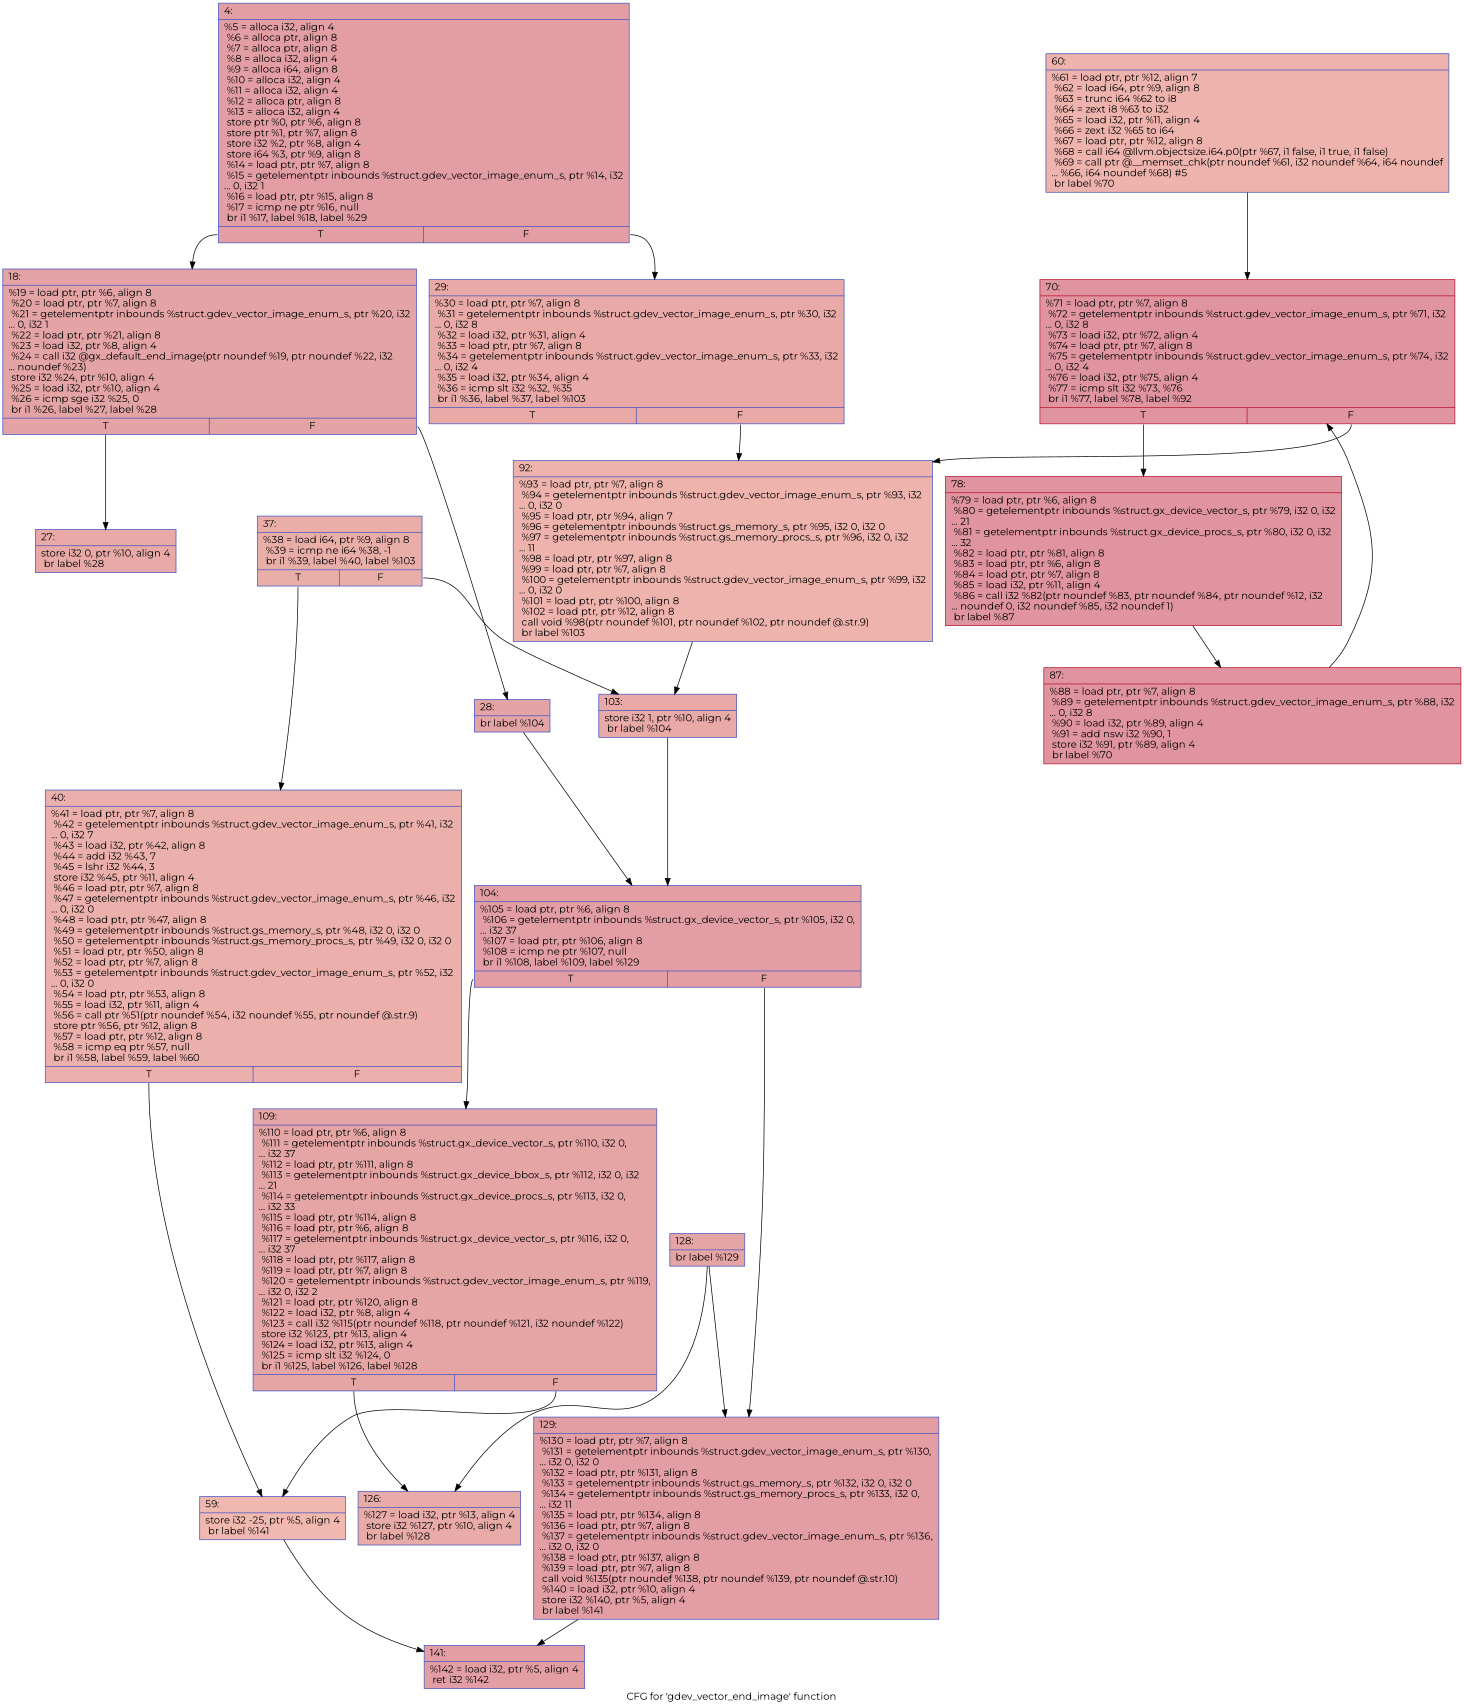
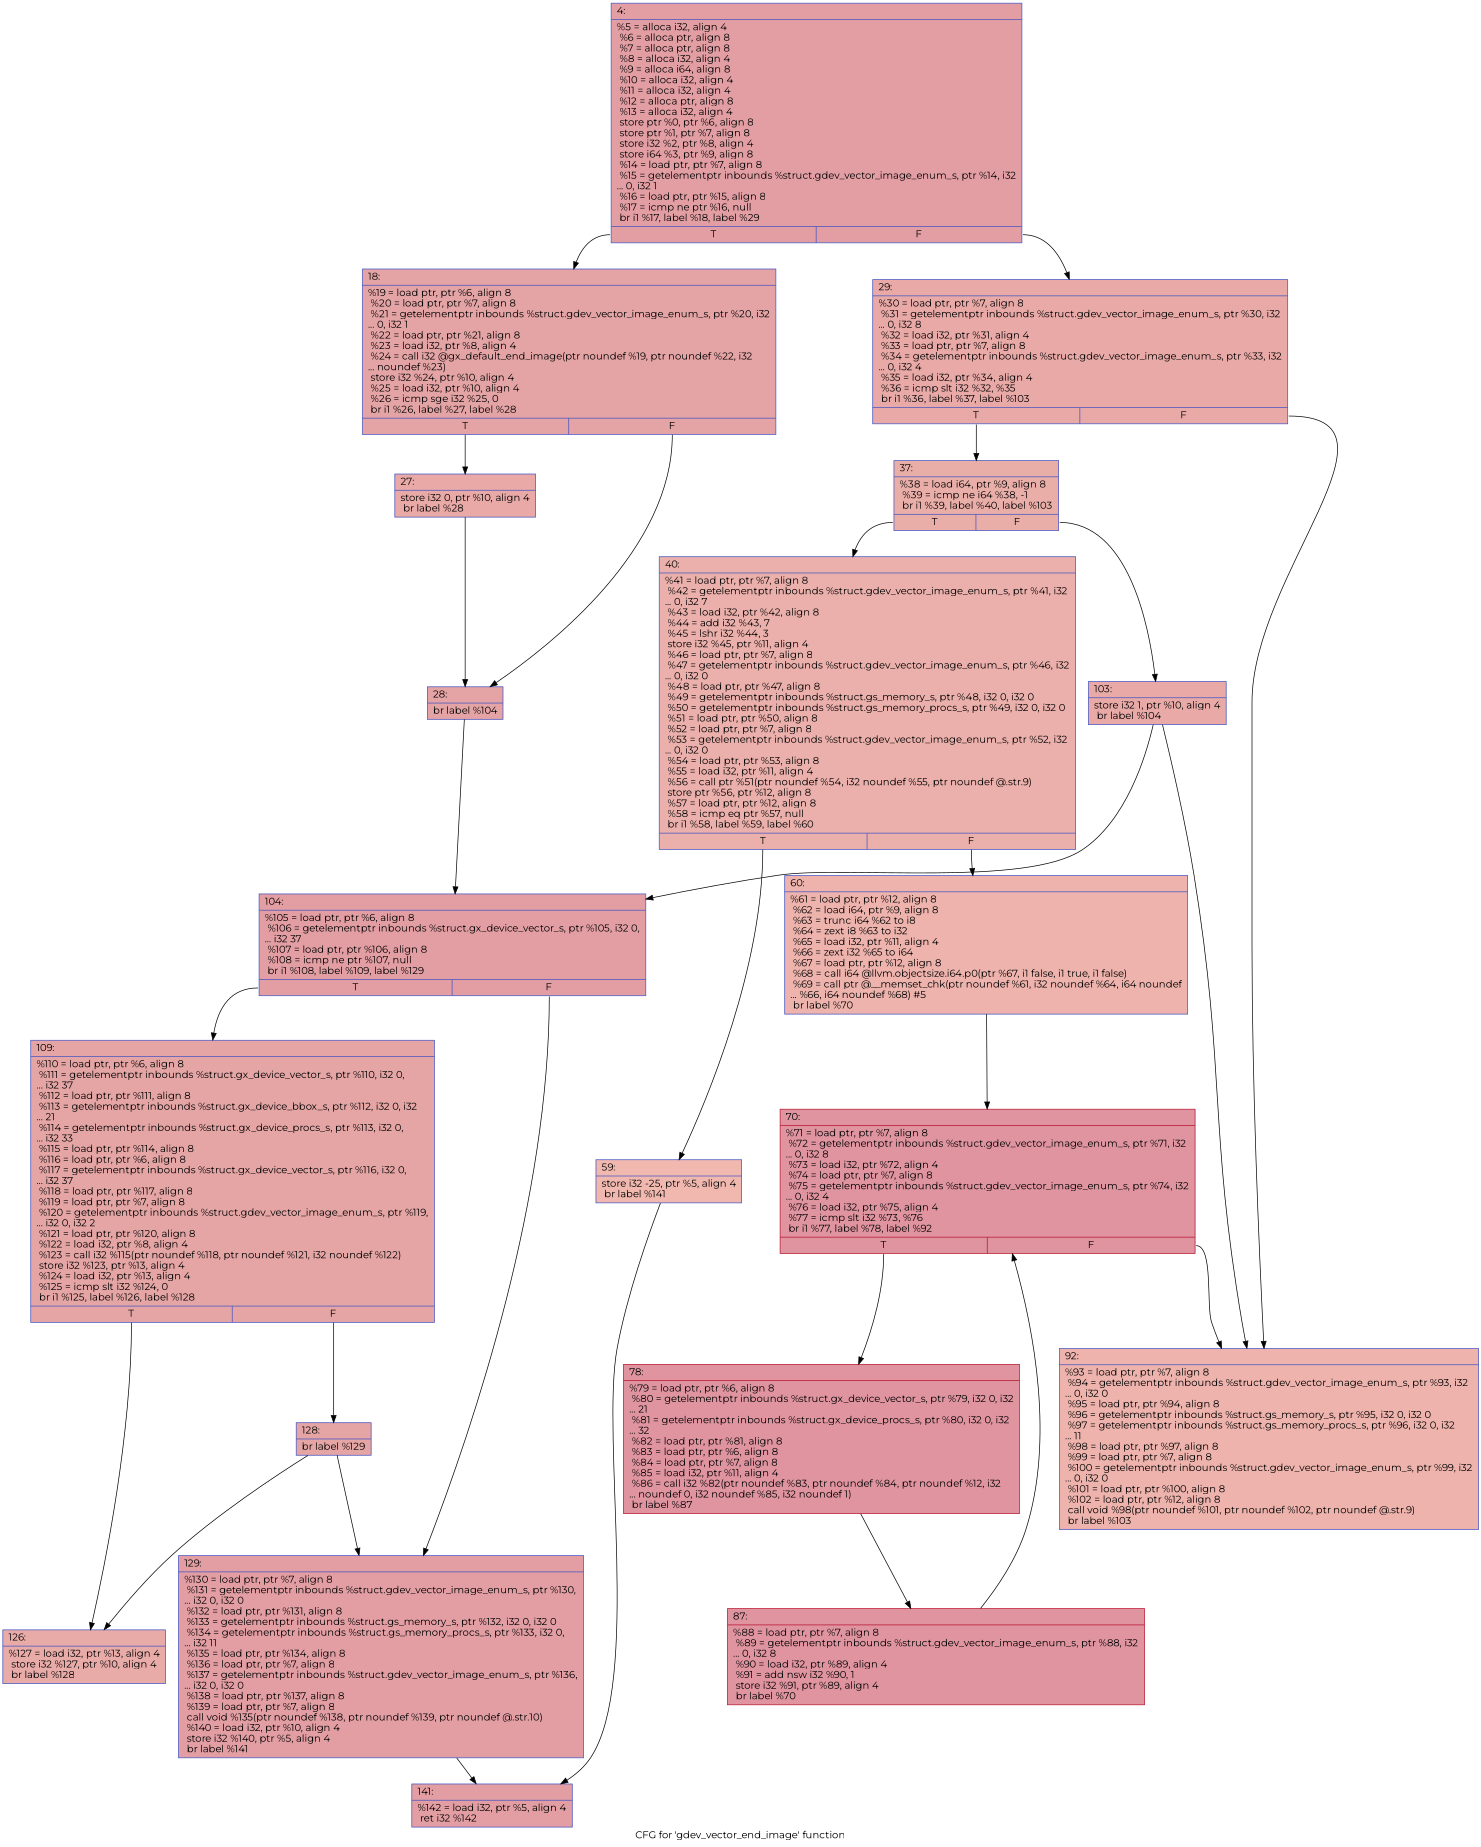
  digraph {
    fontname=Montserrat
    label="CFG for 'gdev_vector_end_image' function"
    node [color="#3d50c3ff" fillcolor="#be242e70" fontname=Montserrat shape=record style=filled]
    edge [fontname=Montserrat]
    n1 [label="{4:\l|  %5 = alloca i32, align 4\l  %6 = alloca ptr, align 8\l  %7 = alloca ptr, align 8\l  %8 = alloca i32, align 4\l  %9 = alloca i64, align 8\l  %10 = alloca i32, align 4\l  %11 = alloca i32, align 4\l  %12 = alloca ptr, align 8\l  %13 = alloca i32, align 4\l  store ptr %0, ptr %6, align 8\l  store ptr %1, ptr %7, align 8\l  store i32 %2, ptr %8, align 4\l  store i64 %3, ptr %9, align 8\l  %14 = load ptr, ptr %7, align 8\l  %15 = getelementptr inbounds %struct.gdev_vector_image_enum_s, ptr %14, i32\l... 0, i32 1\l  %16 = load ptr, ptr %15, align 8\l  %17 = icmp ne ptr %16, null\l  br i1 %17, label %18, label %29\l|{<s0>T|<s1>F}}"]
    n2 [fillcolor="#c32e3170" label="{18:\l|  %19 = load ptr, ptr %6, align 8\l  %20 = load ptr, ptr %7, align 8\l  %21 = getelementptr inbounds %struct.gdev_vector_image_enum_s, ptr %20, i32\l... 0, i32 1\l  %22 = load ptr, ptr %21, align 8\l  %23 = load i32, ptr %8, align 4\l  %24 = call i32 @gx_default_end_image(ptr noundef %19, ptr noundef %22, i32\l... noundef %23)\l  store i32 %24, ptr %10, align 4\l  %25 = load i32, ptr %10, align 4\l  %26 = icmp sge i32 %25, 0\l  br i1 %26, label %27, label %28\l|{<s0>T|<s1>F}}"]
    n3 [fillcolor="#ca3b3770" label="{29:\l|  %30 = load ptr, ptr %7, align 8\l  %31 = getelementptr inbounds %struct.gdev_vector_image_enum_s, ptr %30, i32\l... 0, i32 8\l  %32 = load i32, ptr %31, align 4\l  %33 = load ptr, ptr %7, align 8\l  %34 = getelementptr inbounds %struct.gdev_vector_image_enum_s, ptr %33, i32\l... 0, i32 4\l  %35 = load i32, ptr %34, align 4\l  %36 = icmp slt i32 %32, %35\l  br i1 %36, label %37, label %103\l|{<s0>T|<s1>F}}"]
    n4 [fillcolor="#ca3b3770" label="{27:\l|  store i32 0, ptr %10, align 4\l  br label %28\l}"]
    n5 [fillcolor="#c32e3170" label="{28:\l|  br label %104\l}"]
    n6 [fillcolor="#d0473d70" label="{37:\l|  %38 = load i64, ptr %9, align 8\l  %39 = icmp ne i64 %38, -1\l  br i1 %39, label %40, label %103\l|{<s0>T|<s1>F}}"]
-   n7 [fillcolor="#d6524470" label="{92:\l|  %93 = load ptr, ptr %7, align 8\l  %94 = getelementptr inbounds %struct.gdev_vector_image_enum_s, ptr %93, i32\l... 0, i32 0\l  %95 = load ptr, ptr %94, align 7\l  %96 = getelementptr inbounds %struct.gs_memory_s, ptr %95, i32 0, i32 0\l  %97 = getelementptr inbounds %struct.gs_memory_procs_s, ptr %96, i32 0, i32\l... 11\l  %98 = load ptr, ptr %97, align 8\l  %99 = load ptr, ptr %7, align 8\l  %100 = getelementptr inbounds %struct.gdev_vector_image_enum_s, ptr %99, i32\l... 0, i32 0\l  %101 = load ptr, ptr %100, align 8\l  %102 = load ptr, ptr %12, align 8\l  call void %98(ptr noundef %101, ptr noundef %102, ptr noundef @.str.9)\l  br label %103\l}"]
+   n7 [fillcolor="#d6524470" label="{92:\l|  %93 = load ptr, ptr %7, align 8\l  %94 = getelementptr inbounds %struct.gdev_vector_image_enum_s, ptr %93, i32\l... 0, i32 0\l  %95 = load ptr, ptr %94, align 8\l  %96 = getelementptr inbounds %struct.gs_memory_s, ptr %95, i32 0, i32 0\l  %97 = getelementptr inbounds %struct.gs_memory_procs_s, ptr %96, i32 0, i32\l... 11\l  %98 = load ptr, ptr %97, align 8\l  %99 = load ptr, ptr %7, align 8\l  %100 = getelementptr inbounds %struct.gdev_vector_image_enum_s, ptr %99, i32\l... 0, i32 0\l  %101 = load ptr, ptr %100, align 8\l  %102 = load ptr, ptr %12, align 8\l  call void %98(ptr noundef %101, ptr noundef %102, ptr noundef @.str.9)\l  br label %103\l}"]
    n8 [label="{104:\l|  %105 = load ptr, ptr %6, align 8\l  %106 = getelementptr inbounds %struct.gx_device_vector_s, ptr %105, i32 0,\l... i32 37\l  %107 = load ptr, ptr %106, align 8\l  %108 = icmp ne ptr %107, null\l  br i1 %108, label %109, label %129\l|{<s0>T|<s1>F}}"]
    n9 [fillcolor="#ca3b3770" label="{103:\l|  store i32 1, ptr %10, align 4\l  br label %104\l}"]
    n10 [fillcolor="#d24b4070" label="{40:\l|  %41 = load ptr, ptr %7, align 8\l  %42 = getelementptr inbounds %struct.gdev_vector_image_enum_s, ptr %41, i32\l... 0, i32 7\l  %43 = load i32, ptr %42, align 8\l  %44 = add i32 %43, 7\l  %45 = lshr i32 %44, 3\l  store i32 %45, ptr %11, align 4\l  %46 = load ptr, ptr %7, align 8\l  %47 = getelementptr inbounds %struct.gdev_vector_image_enum_s, ptr %46, i32\l... 0, i32 0\l  %48 = load ptr, ptr %47, align 8\l  %49 = getelementptr inbounds %struct.gs_memory_s, ptr %48, i32 0, i32 0\l  %50 = getelementptr inbounds %struct.gs_memory_procs_s, ptr %49, i32 0, i32 0\l  %51 = load ptr, ptr %50, align 8\l  %52 = load ptr, ptr %7, align 8\l  %53 = getelementptr inbounds %struct.gdev_vector_image_enum_s, ptr %52, i32\l... 0, i32 0\l  %54 = load ptr, ptr %53, align 8\l  %55 = load i32, ptr %11, align 4\l  %56 = call ptr %51(ptr noundef %54, i32 noundef %55, ptr noundef @.str.9)\l  store ptr %56, ptr %12, align 8\l  %57 = load ptr, ptr %12, align 8\l  %58 = icmp eq ptr %57, null\l  br i1 %58, label %59, label %60\l|{<s0>T|<s1>F}}"]
    n11 [fillcolor="#c5333470" label="{109:\l|  %110 = load ptr, ptr %6, align 8\l  %111 = getelementptr inbounds %struct.gx_device_vector_s, ptr %110, i32 0,\l... i32 37\l  %112 = load ptr, ptr %111, align 8\l  %113 = getelementptr inbounds %struct.gx_device_bbox_s, ptr %112, i32 0, i32\l... 21\l  %114 = getelementptr inbounds %struct.gx_device_procs_s, ptr %113, i32 0,\l... i32 33\l  %115 = load ptr, ptr %114, align 8\l  %116 = load ptr, ptr %6, align 8\l  %117 = getelementptr inbounds %struct.gx_device_vector_s, ptr %116, i32 0,\l... i32 37\l  %118 = load ptr, ptr %117, align 8\l  %119 = load ptr, ptr %7, align 8\l  %120 = getelementptr inbounds %struct.gdev_vector_image_enum_s, ptr %119,\l... i32 0, i32 2\l  %121 = load ptr, ptr %120, align 8\l  %122 = load i32, ptr %8, align 4\l  %123 = call i32 %115(ptr noundef %118, ptr noundef %121, i32 noundef %122)\l  store i32 %123, ptr %13, align 4\l  %124 = load i32, ptr %13, align 4\l  %125 = icmp slt i32 %124, 0\l  br i1 %125, label %126, label %128\l|{<s0>T|<s1>F}}"]
    n12 [label="{129:\l|  %130 = load ptr, ptr %7, align 8\l  %131 = getelementptr inbounds %struct.gdev_vector_image_enum_s, ptr %130,\l... i32 0, i32 0\l  %132 = load ptr, ptr %131, align 8\l  %133 = getelementptr inbounds %struct.gs_memory_s, ptr %132, i32 0, i32 0\l  %134 = getelementptr inbounds %struct.gs_memory_procs_s, ptr %133, i32 0,\l... i32 11\l  %135 = load ptr, ptr %134, align 8\l  %136 = load ptr, ptr %7, align 8\l  %137 = getelementptr inbounds %struct.gdev_vector_image_enum_s, ptr %136,\l... i32 0, i32 0\l  %138 = load ptr, ptr %137, align 8\l  %139 = load ptr, ptr %7, align 8\l  call void %135(ptr noundef %138, ptr noundef %139, ptr noundef @.str.10)\l  %140 = load i32, ptr %10, align 4\l  store i32 %140, ptr %5, align 4\l  br label %141\l}"]
    n13 [fillcolor="#cc403a70" label="{126:\l|  %127 = load i32, ptr %13, align 4\l  store i32 %127, ptr %10, align 4\l  br label %128\l}"]
    n14 [fillcolor="#c5333470" label="{128:\l|  br label %129\l}"]
    n15 [label="{141:\l|  %142 = load i32, ptr %5, align 4\l  ret i32 %142\l}"]
    n16 [fillcolor="#dc5d4a70" label="{59:\l|  store i32 -25, ptr %5, align 4\l  br label %141\l}"]
-   n17 [fillcolor="#d6524470" label="{60:\l|  %61 = load ptr, ptr %12, align 7\l  %62 = load i64, ptr %9, align 8\l  %63 = trunc i64 %62 to i8\l  %64 = zext i8 %63 to i32\l  %65 = load i32, ptr %11, align 4\l  %66 = zext i32 %65 to i64\l  %67 = load ptr, ptr %12, align 8\l  %68 = call i64 @llvm.objectsize.i64.p0(ptr %67, i1 false, i1 true, i1 false)\l  %69 = call ptr @__memset_chk(ptr noundef %61, i32 noundef %64, i64 noundef\l... %66, i64 noundef %68) #5\l  br label %70\l}"]
+   n17 [fillcolor="#d6524470" label="{60:\l|  %61 = load ptr, ptr %12, align 8\l  %62 = load i64, ptr %9, align 8\l  %63 = trunc i64 %62 to i8\l  %64 = zext i8 %63 to i32\l  %65 = load i32, ptr %11, align 4\l  %66 = zext i32 %65 to i64\l  %67 = load ptr, ptr %12, align 8\l  %68 = call i64 @llvm.objectsize.i64.p0(ptr %67, i1 false, i1 true, i1 false)\l  %69 = call ptr @__memset_chk(ptr noundef %61, i32 noundef %64, i64 noundef\l... %66, i64 noundef %68) #5\l  br label %70\l}"]
    n18 [color="#b70d28ff" fillcolor="#b70d2870" label="{70:\l|  %71 = load ptr, ptr %7, align 8\l  %72 = getelementptr inbounds %struct.gdev_vector_image_enum_s, ptr %71, i32\l... 0, i32 8\l  %73 = load i32, ptr %72, align 4\l  %74 = load ptr, ptr %7, align 8\l  %75 = getelementptr inbounds %struct.gdev_vector_image_enum_s, ptr %74, i32\l... 0, i32 4\l  %76 = load i32, ptr %75, align 4\l  %77 = icmp slt i32 %73, %76\l  br i1 %77, label %78, label %92\l|{<s0>T|<s1>F}}"]
    n19 [color="#b70d28ff" fillcolor="#b70d2870" label="{78:\l|  %79 = load ptr, ptr %6, align 8\l  %80 = getelementptr inbounds %struct.gx_device_vector_s, ptr %79, i32 0, i32\l... 21\l  %81 = getelementptr inbounds %struct.gx_device_procs_s, ptr %80, i32 0, i32\l... 32\l  %82 = load ptr, ptr %81, align 8\l  %83 = load ptr, ptr %6, align 8\l  %84 = load ptr, ptr %7, align 8\l  %85 = load i32, ptr %11, align 4\l  %86 = call i32 %82(ptr noundef %83, ptr noundef %84, ptr noundef %12, i32\l... noundef 0, i32 noundef %85, i32 noundef 1)\l  br label %87\l}"]
    n20 [color="#b70d28ff" fillcolor="#b70d2870" label="{87:\l|  %88 = load ptr, ptr %7, align 8\l  %89 = getelementptr inbounds %struct.gdev_vector_image_enum_s, ptr %88, i32\l... 0, i32 8\l  %90 = load i32, ptr %89, align 4\l  %91 = add nsw i32 %90, 1\l  store i32 %91, ptr %89, align 4\l  br label %70\l}"]
    n1 -> n2 [tailport=s0]
    n1 -> n3 [tailport=s1]
    n2 -> n4 [tailport=s0]
    n2 -> n5 [tailport=s1]
+   n3 -> n6 [tailport=s0]
    n3 -> n7 [tailport=s1]
+   n4 -> n5
    n5 -> n8
    n6 -> n9 [tailport=s1]
    n6 -> n10 [tailport=s0]
-   n7 -> n9
+   n9 -> n7
    n8 -> n11 [tailport=s0]
    n8 -> n12 [tailport=s1]
    n9 -> n8
    n10 -> n16 [tailport=s0]
+   n10 -> n17 [tailport=s1]
    n11 -> n13 [tailport=s0]
-   n11 -> n16 [tailport=s1]
+   n11 -> n14 [tailport=s1]
    n12 -> n15
    n14 -> n12
    n14 -> n13
    n16 -> n15
    n17 -> n18
    n18 -> n7 [tailport=s1]
    n18 -> n19 [tailport=s0]
    n19 -> n20
    n20 -> n18
  }
